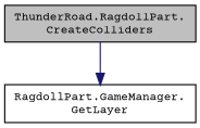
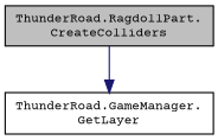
  digraph {
    rankdir=TB
    fontname="Courier Prime"
    node [color=black fontname="Courier Prime" fontsize=10 shape=record style=filled]
    n1 [fillcolor=grey75 fontcolor=black height=0.2 label="ThunderRoad.RagdollPart.\lCreateColliders" width=0.4]
-   n2 [fillcolor=white height=0.2 label="RagdollPart.GameManager.\lGetLayer" width=0.4]
+   n2 [fillcolor=white height=0.2 label="ThunderRoad.GameManager.\lGetLayer" width=0.4]
    n1 -> n2 [color=midnightblue fontname="Courier Prime" fontsize=10 labelfontname=Helvetica labelfontsize=10 style=solid]
  }
